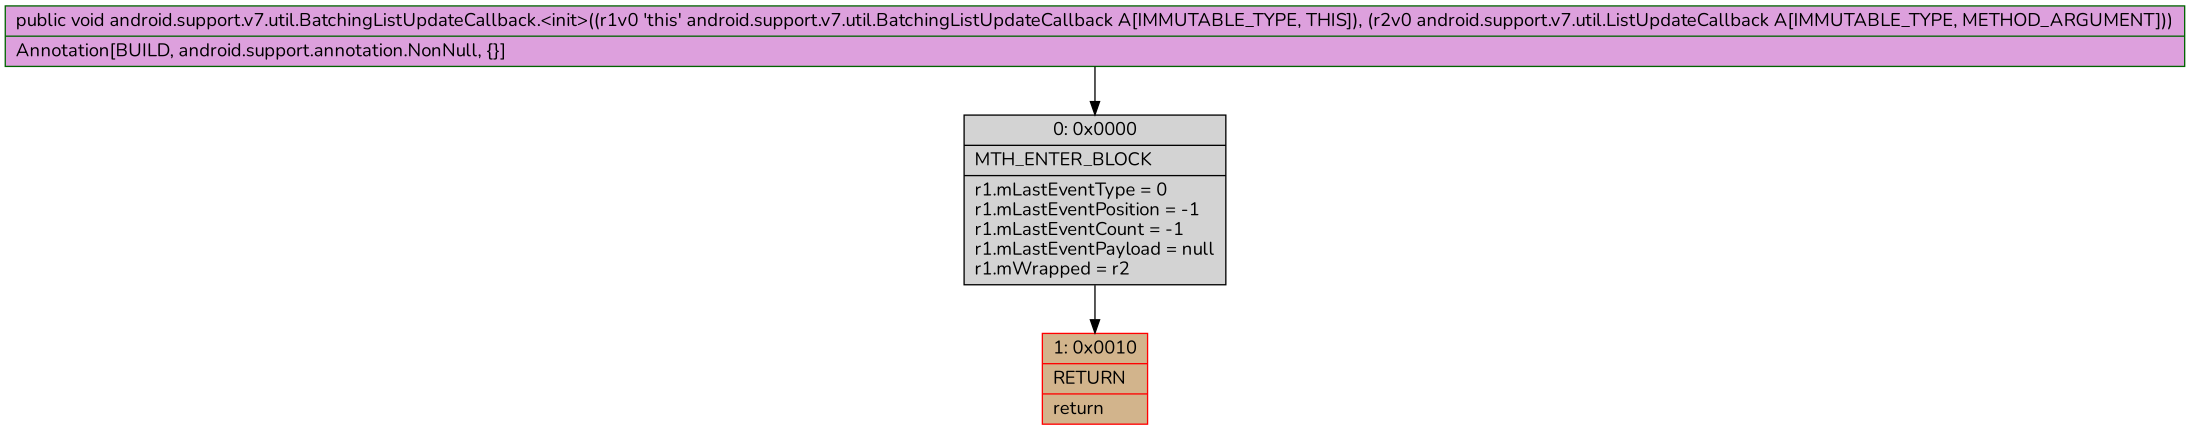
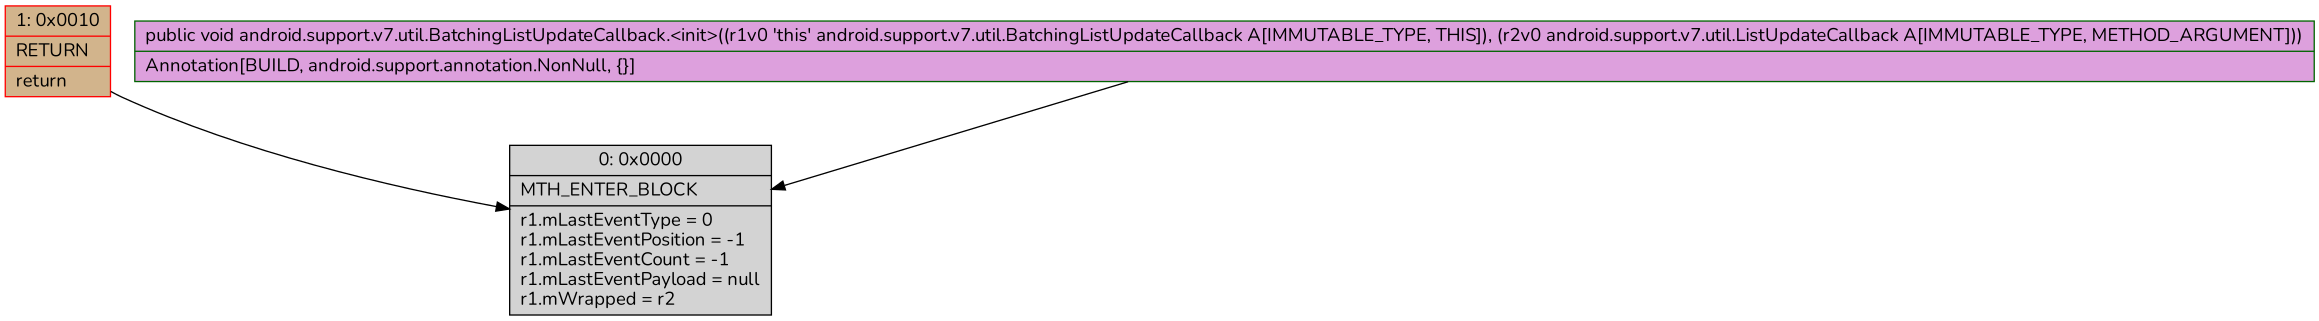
  digraph {
    fontname=Nunito
    node [shape=record style=filled fontname=Nunito]
    edge [fontname=Nunito]
    n1 [label="{0\:\ 0x0000|MTH_ENTER_BLOCK\l|r1.mLastEventType = 0\lr1.mLastEventPosition = \-1\lr1.mLastEventCount = \-1\lr1.mLastEventPayload = null\lr1.mWrapped = r2\l}" fillcolor=lightgrey color=black]
    n2 [label="{1\:\ 0x0010|RETURN\l|return\l}" fillcolor=tan color=red]
    n3 [label="{public void android.support.v7.util.BatchingListUpdateCallback.\<init\>((r1v0 'this' android.support.v7.util.BatchingListUpdateCallback A[IMMUTABLE_TYPE, THIS]), (r2v0 android.support.v7.util.ListUpdateCallback A[IMMUTABLE_TYPE, METHOD_ARGUMENT]))  | Annotation[BUILD, android.support.annotation.NonNull, \{\}]\l}" fillcolor=plum color=darkgreen]
-   n1 -> n2
+   n2 -> n1
    n3 -> n1
  }
